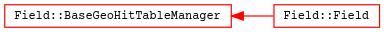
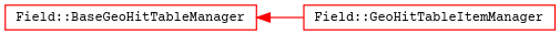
  digraph {
    rankdir=LR
    fontname="Courier Prime"
    node [color=red fillcolor=white fontname="Courier Prime" fontsize=10 shape=box style=filled]
    n1 [height=0.2 label="Field::BaseGeoHitTableManager" width=0.4]
-   n2 [height=0.2 label="Field::Field" width=0.4]
+   n2 [height=0.2 label="Field::GeoHitTableItemManager" width=0.4]
    n1 -> n2 [color=red dir=back fontname="Courier Prime" fontsize=10 labelfontname=FreeMono labelfontsize=10 style=solid]
  }
